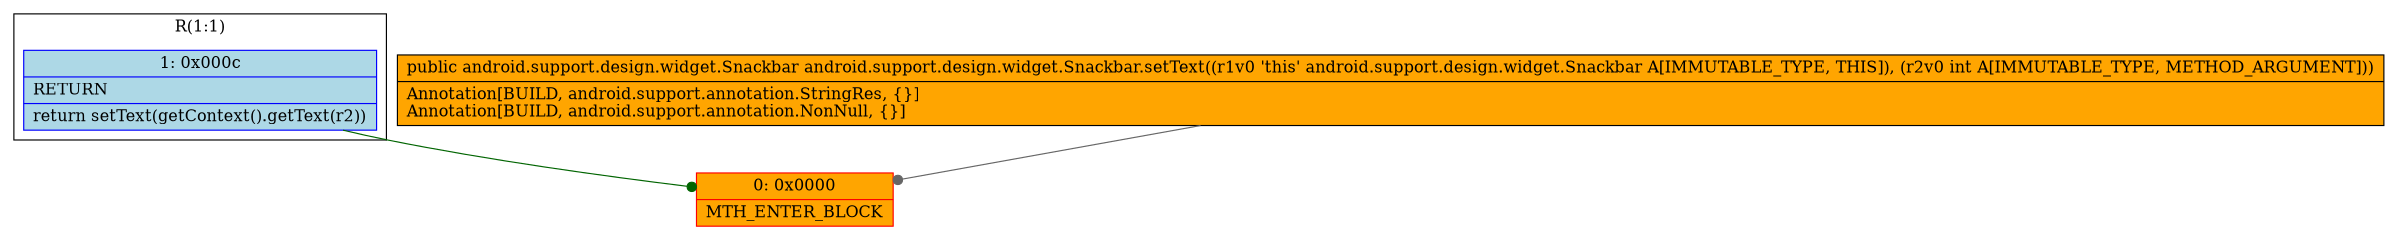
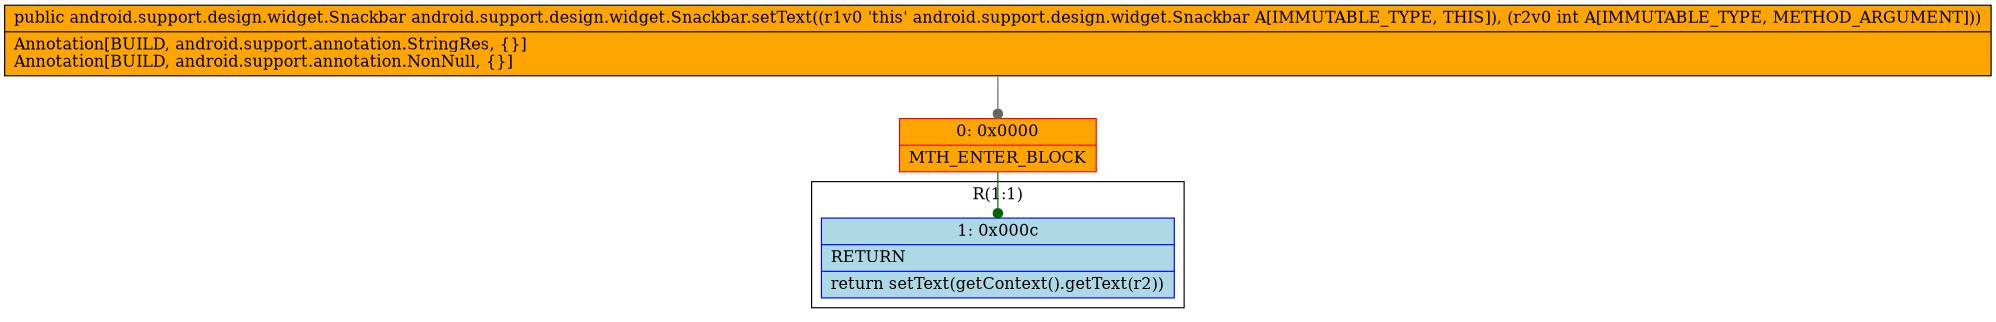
  digraph {
    node [shape=record style=filled fillcolor=orange]
    edge [style=solid arrowhead=dot]
    n1 [color=blue label="{1\:\ 0x000c|RETURN\l|return setText(getContext().getText(r2))\l}" fillcolor=lightblue]
    n2 [color=red label="{0\:\ 0x0000|MTH_ENTER_BLOCK\l}"]
    n3 [label="{public android.support.design.widget.Snackbar android.support.design.widget.Snackbar.setText((r1v0 'this' android.support.design.widget.Snackbar A[IMMUTABLE_TYPE, THIS]), (r2v0 int A[IMMUTABLE_TYPE, METHOD_ARGUMENT]))  | Annotation[BUILD, android.support.annotation.StringRes, \{\}]\lAnnotation[BUILD, android.support.annotation.NonNull, \{\}]\l}"]
    subgraph cluster_1 {
      label="R(1:1)"
      n1
    }
-   n1 -> n2 [color=darkgreen]
+   n2 -> n1 [color=darkgreen]
    n3 -> n2 [color=gray40]
  }
